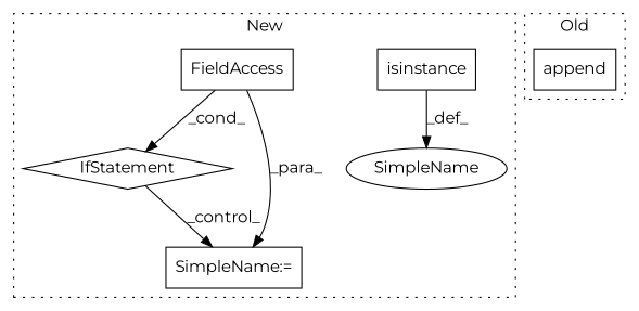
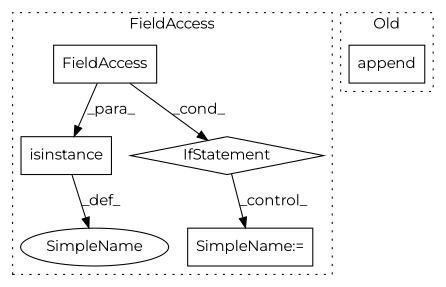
  digraph {
    fontname=Montserrat
    node [a=32 fontname=Montserrat shape=box]
    edge [fontname=Montserrat]
    n1 [l="11,1" label=isinstance s="4496,4526"]
    n2 [a=25 l="4,2" label=IfStatement s="4492,4527" shape=diamond]
    n3 [a=22 l=10 label=FieldAccess s=4507]
    n4 [a=7 l=1 label="SimpleName:=" s=4553]
    n5 [a=42 label=SimpleName shape=ellipse]
    n6 [l="7,1" label=append s="5276,5299"]
    subgraph cluster_1 {
-     label=New
+     label=FieldAccess
      style=dotted
      n1
      n2
      n3
      n4
      n5
    }
    subgraph cluster_2 {
      label=Old
      style=dotted
      n6
    }
    n1 -> n5 [label=_def_]
    n2 -> n4 [label=_control_]
-   n3 -> n4 [label=_para_]
+   n3 -> n1 [label=_para_]
    n3 -> n2 [label=_cond_]
  }
